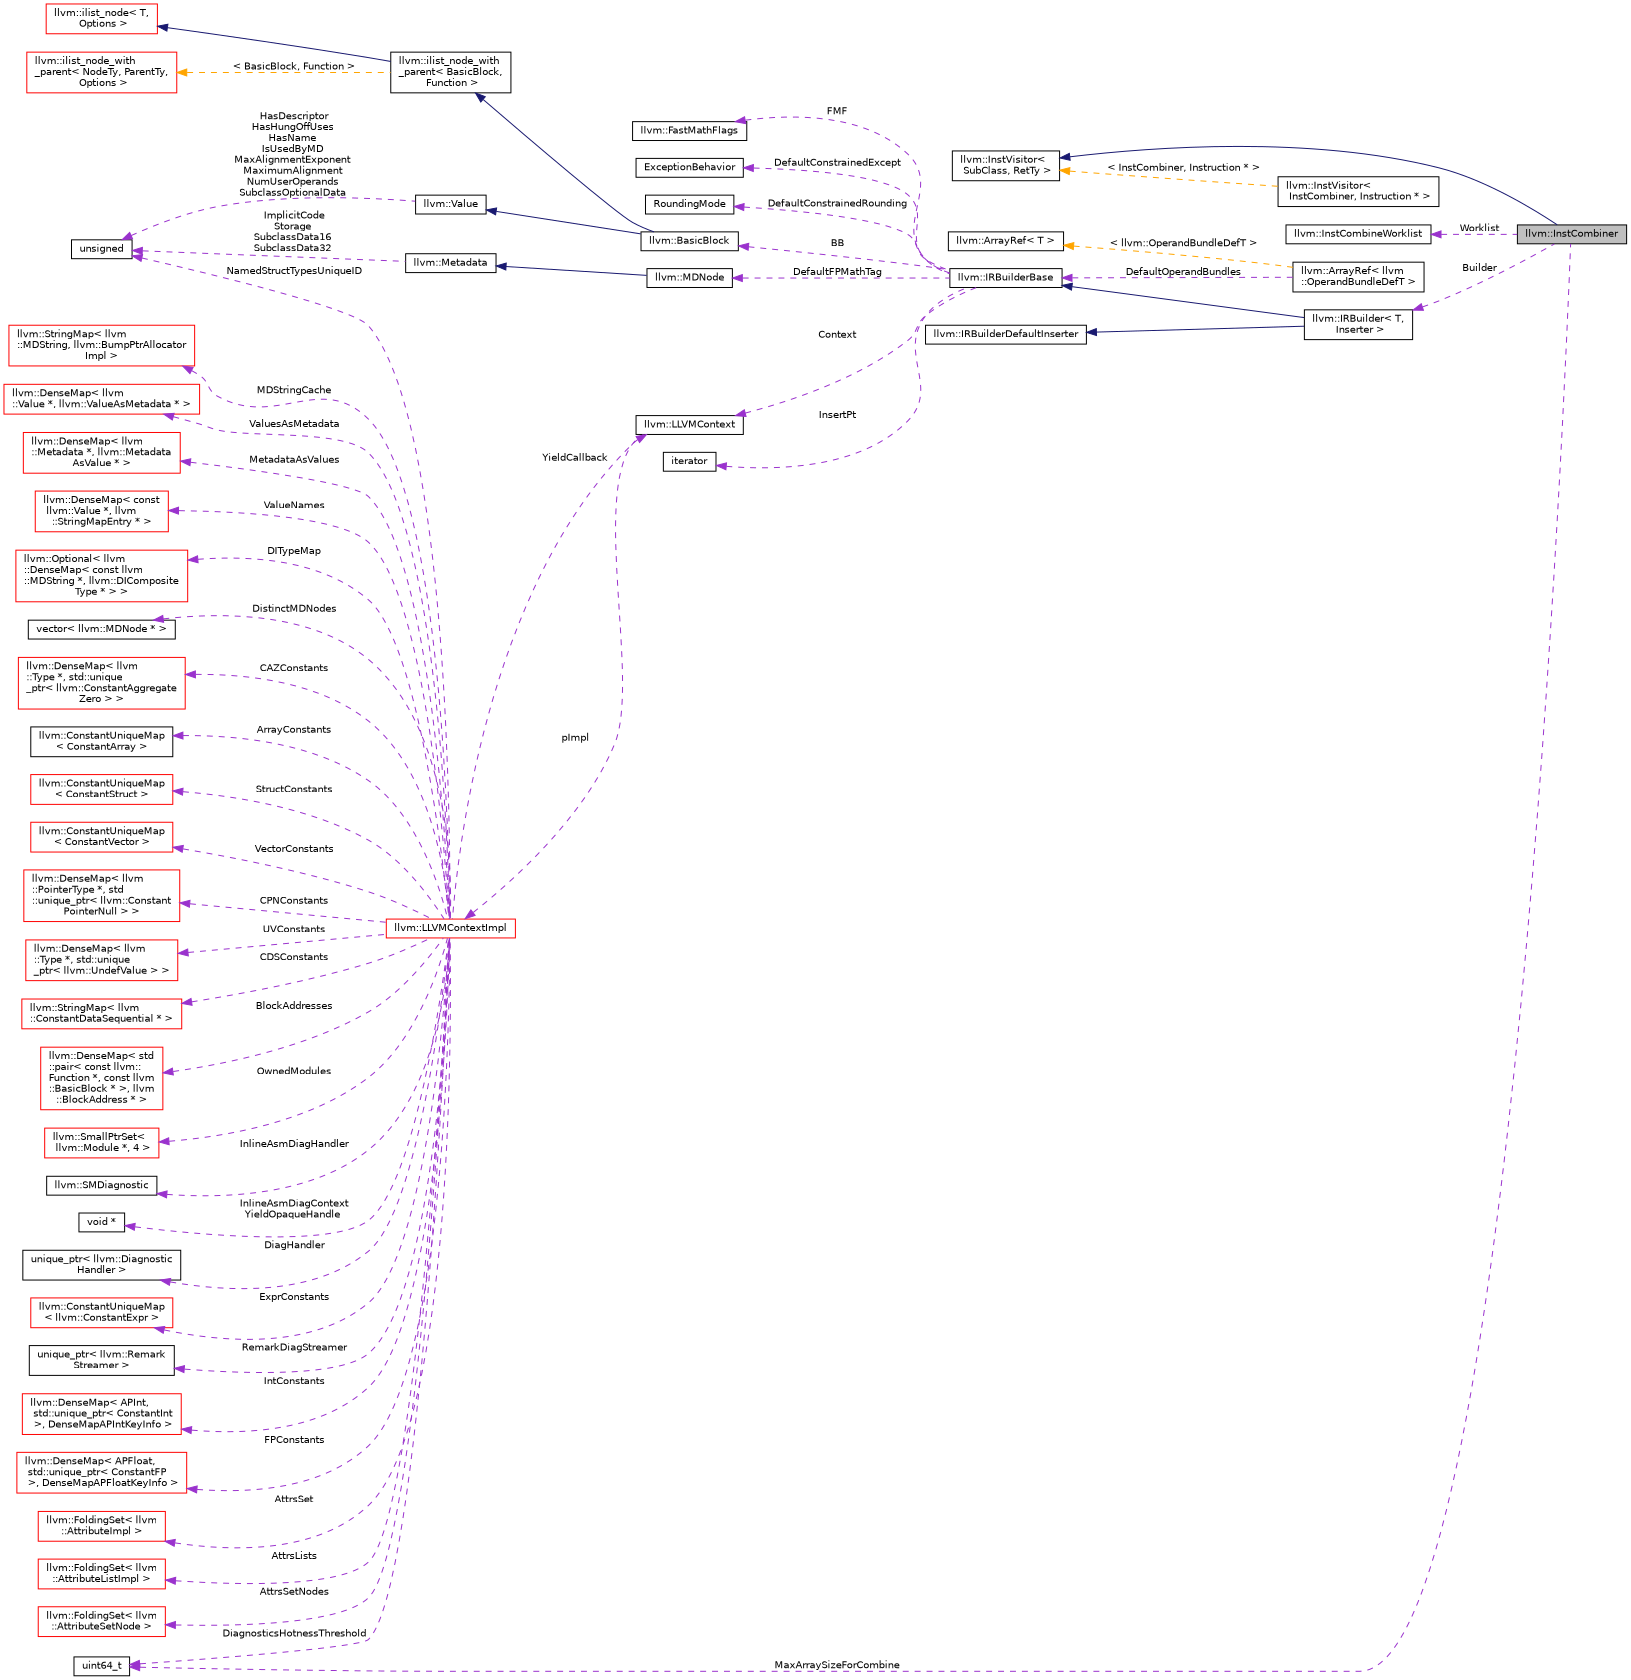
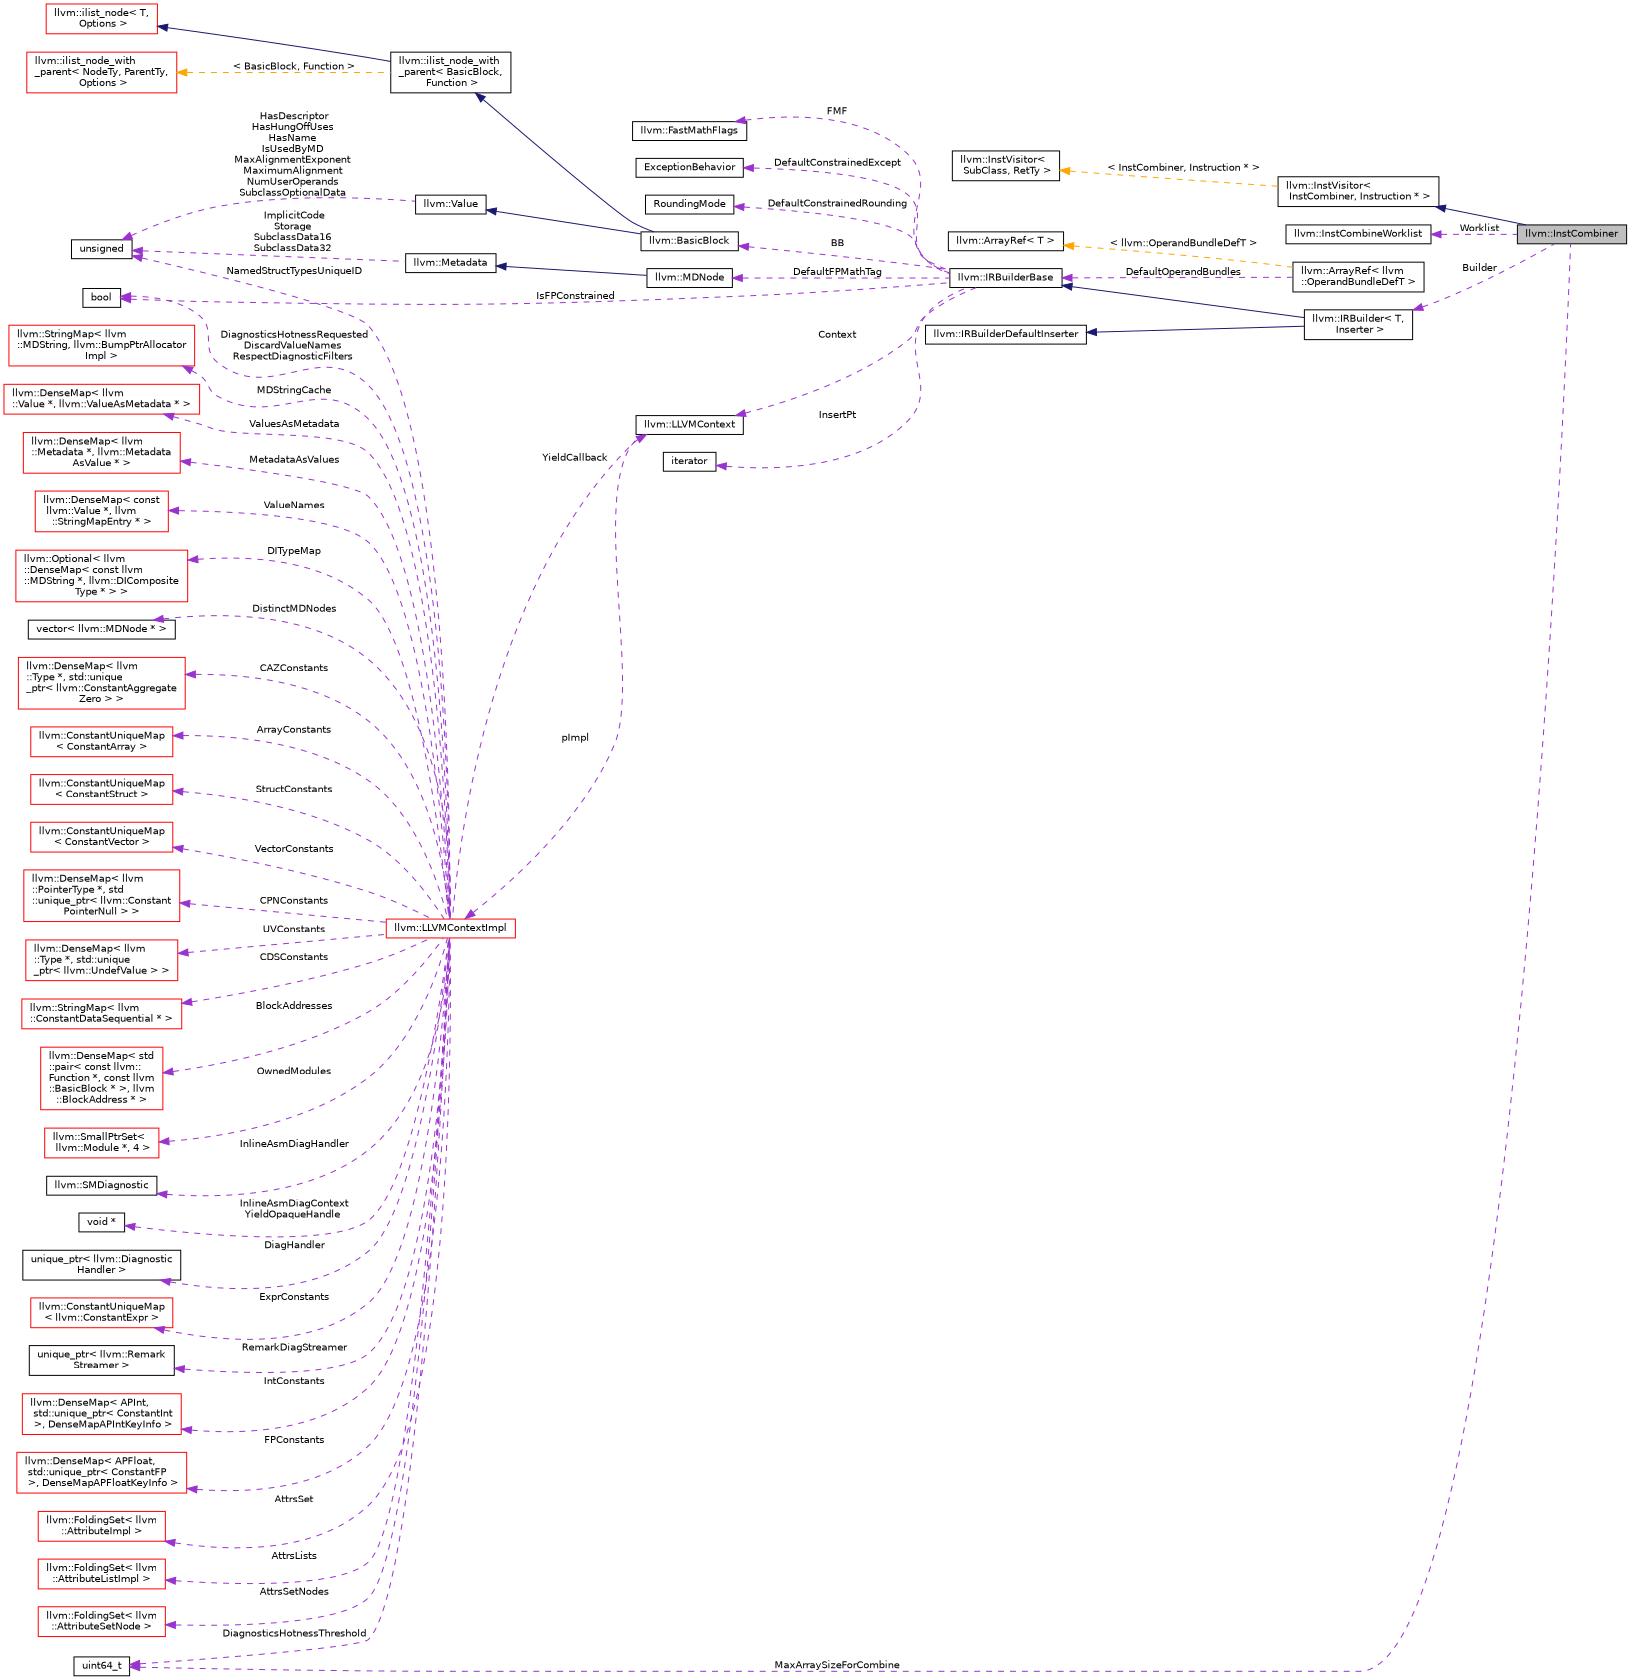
  digraph {
    rankdir=LR
    node [color=black fontname=Helvetica fontsize=10 shape=box]
    edge [color=darkorchid3 dir=back fontname=Helvetica fontsize=10 labelfontname=Helvetica labelfontsize=10 style=dashed]
    n1 [fillcolor=grey75 fontcolor=black height=0.2 label="llvm::InstCombiner" style=filled width=0.4]
    n2 [height=0.2 label="llvm::InstVisitor\<\l InstCombiner, Instruction * \>" width=0.4]
    n3 [height=0.2 label="llvm::InstVisitor\<\l SubClass, RetTy \>" width=0.4]
    n4 [height=0.2 label="llvm::InstCombineWorklist" width=0.4]
    n5 [height=0.2 label="llvm::IRBuilder\< T,\l Inserter \>" width=0.4]
    n6 [height=0.2 label="llvm::IRBuilderBase" width=0.4]
    n7 [height=0.2 label="llvm::ArrayRef\< llvm\l::OperandBundleDefT \>" width=0.4]
    n8 [height=0.2 label="llvm::BasicBlock" width=0.4]
    n9 [height=0.2 label="llvm::Value" width=0.4]
    n10 [height=0.2 label=unsigned width=0.4]
    n11 [color=red height=0.2 label="llvm::LLVMContextImpl" width=0.4]
    n12 [height=0.2 label="llvm::Metadata" width=0.4]
    n13 [height=0.2 label="llvm::LLVMContext" width=0.4]
    n14 [height=0.2 label="llvm::MDNode" width=0.4]
    n15 [height=0.2 label="llvm::ilist_node_with\l_parent\< BasicBlock,\l Function \>" width=0.4]
    n16 [color=red height=0.2 label="llvm::ilist_node\< T,\l Options \>" width=0.4]
    n17 [color=red height=0.2 label="llvm::ilist_node_with\l_parent\< NodeTy, ParentTy,\l Options \>" width=0.4]
    n18 [height=0.2 label=iterator width=0.4]
    n19 [color=red height=0.2 label="llvm::SmallPtrSet\<\l llvm::Module *, 4 \>" width=0.4]
    n20 [height=0.2 label="llvm::SMDiagnostic" width=0.4]
    n21 [height=0.2 label="void *" width=0.4]
    n22 [height=0.2 label="unique_ptr\< llvm::Diagnostic\lHandler \>" width=0.4]
+   n23 [height=0.2 label=bool width=0.4]
    n24 [height=0.2 label=uint64_t width=0.4]
    n25 [height=0.2 label="unique_ptr\< llvm::Remark\lStreamer \>" width=0.4]
    n26 [color=red height=0.2 label="llvm::DenseMap\< APInt,\l std::unique_ptr\< ConstantInt\l \>, DenseMapAPIntKeyInfo \>" width=0.4]
    n27 [color=red height=0.2 label="llvm::DenseMap\< APFloat,\l std::unique_ptr\< ConstantFP\l \>, DenseMapAPFloatKeyInfo \>" width=0.4]
    n28 [color=red height=0.2 label="llvm::FoldingSet\< llvm\l::AttributeImpl \>" width=0.4]
    n29 [color=red height=0.2 label="llvm::FoldingSet\< llvm\l::AttributeListImpl \>" width=0.4]
    n30 [color=red height=0.2 label="llvm::FoldingSet\< llvm\l::AttributeSetNode \>" width=0.4]
    n31 [color=red height=0.2 label="llvm::StringMap\< llvm\l::MDString, llvm::BumpPtrAllocator\lImpl \>" width=0.4]
    n32 [color=red height=0.2 label="llvm::DenseMap\< llvm\l::Value *, llvm::ValueAsMetadata * \>" width=0.4]
    n33 [color=red height=0.2 label="llvm::DenseMap\< llvm\l::Metadata *, llvm::Metadata\lAsValue * \>" width=0.4]
    n34 [color=red height=0.2 label="llvm::DenseMap\< const\l llvm::Value *, llvm\l::StringMapEntry * \>" width=0.4]
    n35 [color=red height=0.2 label="llvm::Optional\< llvm\l::DenseMap\< const llvm\l::MDString *, llvm::DIComposite\lType * \> \>" width=0.4]
    n36 [height=0.2 label="vector\< llvm::MDNode * \>" width=0.4]
    n37 [color=red height=0.2 label="llvm::DenseMap\< llvm\l::Type *, std::unique\l_ptr\< llvm::ConstantAggregate\lZero \> \>" width=0.4]
-   n38 [height=0.2 label="llvm::ConstantUniqueMap\l\< ConstantArray \>" width=0.4]
+   n38 [color=red height=0.2 label="llvm::ConstantUniqueMap\l\< ConstantArray \>" width=0.4]
    n39 [color=red height=0.2 label="llvm::ConstantUniqueMap\l\< ConstantStruct \>" width=0.4]
    n40 [color=red height=0.2 label="llvm::ConstantUniqueMap\l\< ConstantVector \>" width=0.4]
    n41 [color=red height=0.2 label="llvm::DenseMap\< llvm\l::PointerType *, std\l::unique_ptr\< llvm::Constant\lPointerNull \> \>" width=0.4]
    n42 [color=red height=0.2 label="llvm::DenseMap\< llvm\l::Type *, std::unique\l_ptr\< llvm::UndefValue \> \>" width=0.4]
    n43 [color=red height=0.2 label="llvm::StringMap\< llvm\l::ConstantDataSequential * \>" width=0.4]
    n44 [color=red height=0.2 label="llvm::DenseMap\< std\l::pair\< const llvm::\lFunction *, const llvm\l::BasicBlock * \>, llvm\l::BlockAddress * \>" width=0.4]
    n45 [color=red height=0.2 label="llvm::ConstantUniqueMap\l\< llvm::ConstantExpr \>" width=0.4]
    n46 [height=0.2 label="llvm::FastMathFlags" width=0.4]
    n47 [height=0.2 label=ExceptionBehavior width=0.4]
    n48 [height=0.2 label=RoundingMode width=0.4]
    n49 [height=0.2 label="llvm::ArrayRef\< T \>" width=0.4]
    n50 [height=0.2 label="llvm::IRBuilderDefaultInserter" width=0.4]
-   n3 -> n1 [color=midnightblue style=solid]
+   n2 -> n1 [color=midnightblue style=solid]
    n3 -> n2 [color=orange label=" \< InstCombiner, Instruction * \>"]
    n4 -> n1 [label=" Worklist"]
    n5 -> n1 [label=" Builder"]
    n6 -> n5 [color=midnightblue style=solid]
    n6 -> n7 [label=" DefaultOperandBundles"]
    n8 -> n6 [label=" BB"]
    n9 -> n8 [color=midnightblue style=solid]
    n10 -> n9 [label=" HasDescriptor\nHasHungOffUses\nHasName\nIsUsedByMD\nMaxAlignmentExponent\nMaximumAlignment\nNumUserOperands\nSubclassOptionalData"]
    n10 -> n11 [label=" NamedStructTypesUniqueID"]
    n10 -> n12 [label=" ImplicitCode\nStorage\nSubclassData16\nSubclassData32"]
    n11 -> n13 [label=" pImpl"]
    n12 -> n14 [color=midnightblue style=solid]
    n13 -> n6 [label=" Context"]
    n13 -> n11 [label=" YieldCallback"]
    n14 -> n6 [label=" DefaultFPMathTag"]
    n15 -> n8 [color=midnightblue style=solid]
    n16 -> n15 [color=midnightblue style=solid]
    n17 -> n15 [color=orange label=" \< BasicBlock, Function \>"]
    n18 -> n6 [label=" InsertPt"]
    n19 -> n11 [label=" OwnedModules"]
    n20 -> n11 [label=" InlineAsmDiagHandler"]
    n21 -> n11 [label=" InlineAsmDiagContext\nYieldOpaqueHandle"]
    n22 -> n11 [label=" DiagHandler"]
+   n23 -> n6 [label=" IsFPConstrained"]
+   n23 -> n11 [label=" DiagnosticsHotnessRequested\nDiscardValueNames\nRespectDiagnosticFilters"]
    n24 -> n1 [label=" MaxArraySizeForCombine"]
    n24 -> n11 [label=" DiagnosticsHotnessThreshold"]
    n25 -> n11 [label=" RemarkDiagStreamer"]
    n26 -> n11 [label=" IntConstants"]
    n27 -> n11 [label=" FPConstants"]
    n28 -> n11 [label=" AttrsSet"]
    n29 -> n11 [label=" AttrsLists"]
    n30 -> n11 [label=" AttrsSetNodes"]
    n31 -> n11 [label=" MDStringCache"]
    n32 -> n11 [label=" ValuesAsMetadata"]
    n33 -> n11 [label=" MetadataAsValues"]
    n34 -> n11 [label=" ValueNames"]
    n35 -> n11 [label=" DITypeMap"]
    n36 -> n11 [label=" DistinctMDNodes"]
    n37 -> n11 [label=" CAZConstants"]
    n38 -> n11 [label=" ArrayConstants"]
    n39 -> n11 [label=" StructConstants"]
    n40 -> n11 [label=" VectorConstants"]
    n41 -> n11 [label=" CPNConstants"]
    n42 -> n11 [label=" UVConstants"]
    n43 -> n11 [label=" CDSConstants"]
    n44 -> n11 [label=" BlockAddresses"]
    n45 -> n11 [label=" ExprConstants"]
    n46 -> n6 [label=" FMF"]
    n47 -> n6 [label=" DefaultConstrainedExcept"]
    n48 -> n6 [label=" DefaultConstrainedRounding"]
    n49 -> n7 [color=orange label=" \< llvm::OperandBundleDefT \>"]
    n50 -> n5 [color=midnightblue style=solid]
  }
